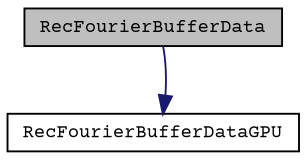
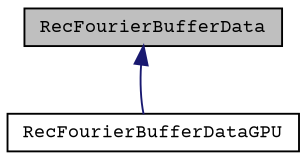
  digraph {
    fontname="Courier Prime"
    node [color=black fontname="Courier Prime" fontsize=10 shape=record style=filled]
    n1 [fillcolor=grey75 fontcolor=black height=0.2 label=RecFourierBufferData width=0.4]
    n2 [fillcolor=white height=0.2 label=RecFourierBufferDataGPU width=0.4]
-   n2 -> n1 [color=midnightblue dir=back fontname="Courier Prime" fontsize=10 labelfontname=Helvetica labelfontsize=10 style=solid]
+   n1 -> n2 [color=midnightblue dir=back fontname="Courier Prime" fontsize=10 labelfontname=Helvetica labelfontsize=10 style=solid]
  }
